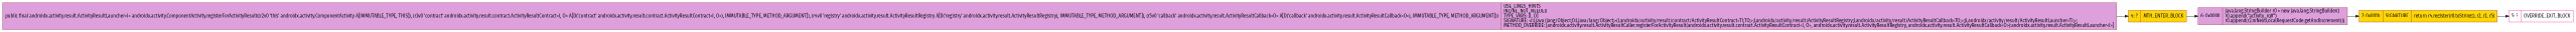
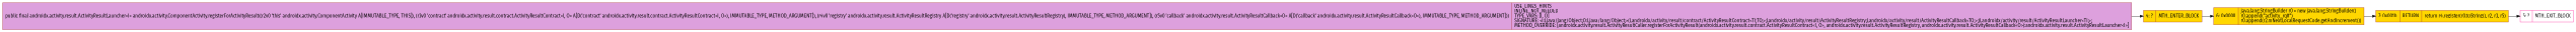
  digraph {
    fontname="Fira Sans"
    rankdir=LR
    node [color=brown fillcolor=gold fontname="Fira Sans" shape=record style=filled]
    edge [fontname="Fira Sans"]
    n1 [label="{4\:\ ?|MTH_ENTER_BLOCK\l}"]
-   n2 [fillcolor=plum label="{6\:\ 0x0000|java.lang.StringBuilder r0 = new java.lang.StringBuilder()\lr0.append(\"activity_rq#\")\lr0.append(r2.mNextLocalRequestCode.getAndIncrement())\l}"]
-   n3 [label="{7\:\ 0x001b|SIGNATURE\l|return r4.register(r0.toString(), r2, r3, r5)\l}"]
-   n4 [color=deeppink fillcolor=white label="{5\:\ ?|OVERRIDE_EXIT_BLOCK\l}"]
+   n2 [label="{6\:\ 0x0000|java.lang.StringBuilder r0 = new java.lang.StringBuilder()\lr0.append(\"activity_rq#\")\lr0.append(r2.mNextLocalRequestCode.getAndIncrement())\l}"]
+   n3 [label="{7\:\ 0x001b|RETURN\l|return r4.register(r0.toString(), r2, r3, r5)\l}"]
+   n4 [color=deeppink fillcolor=white label="{5\:\ ?|MTH_EXIT_BLOCK\l}"]
    n5 [fillcolor=plum label="{public final androidx.activity.result.ActivityResultLauncher\<I\> androidx.activity.ComponentActivity.registerForActivityResult((r2v0 'this' androidx.activity.ComponentActivity A[IMMUTABLE_TYPE, THIS]), (r3v0 'contract' androidx.activity.result.contract.ActivityResultContract\<I, O\> A[D('contract' androidx.activity.result.contract.ActivityResultContract\<I, O\>), IMMUTABLE_TYPE, METHOD_ARGUMENT]), (r4v0 'registry' androidx.activity.result.ActivityResultRegistry A[D('registry' androidx.activity.result.ActivityResultRegistry), IMMUTABLE_TYPE, METHOD_ARGUMENT]), (r5v0 'callback' androidx.activity.result.ActivityResultCallback\<O\> A[D('callback' androidx.activity.result.ActivityResultCallback\<O\>), IMMUTABLE_TYPE, METHOD_ARGUMENT]))  | USE_LINES_HINTS\lINLINE_NOT_NEEDED\lTYPE_VARS: [I, O]\lSIGNATURE: \<I:Ljava\/lang\/Object;O:Ljava\/lang\/Object;\>(Landroidx\/activity\/result\/contract\/ActivityResultContract\<TI;TO;\>;Landroidx\/activity\/result\/ActivityResultRegistry;Landroidx\/activity\/result\/ActivityResultCallback\<TO;\>;)Landroidx\/activity\/result\/ActivityResultLauncher\<TI;\>;\lMETHOD_OVERRIDE: [androidx.activity.result.ActivityResultCaller.registerForActivityResult(androidx.activity.result.contract.ActivityResultContract\<I, O\>, androidx.activity.result.ActivityResultRegistry, androidx.activity.result.ActivityResultCallback\<O\>):androidx.activity.result.ActivityResultLauncher\<I\>]\l}"]
    n1 -> n2
    n2 -> n3
    n3 -> n4
    n5 -> n1
  }
